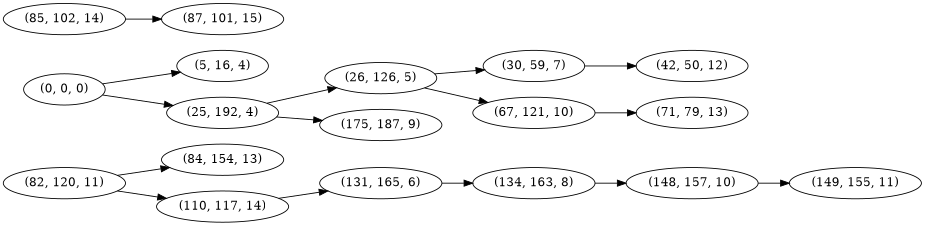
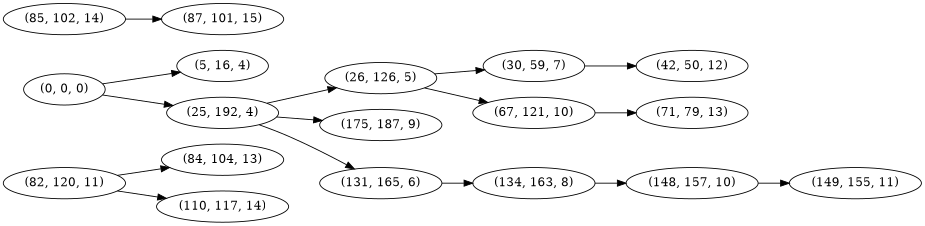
  digraph {
    rankdir=LR
    "(0, 0, 0)"
    "(5, 16, 4)"
    "(25, 192, 4)"
    "(26, 126, 5)"
    "(131, 165, 6)"
    "(175, 187, 9)"
    "(30, 59, 7)"
    "(67, 121, 10)"
    "(134, 163, 8)"
    "(42, 50, 12)"
    "(71, 79, 13)"
    "(82, 120, 11)"
-   "(84, 104, 13)" [label="(84, 154, 13)"]
+   "(84, 104, 13)"
    "(110, 117, 14)"
    "(85, 102, 14)"
    "(87, 101, 15)"
    "(148, 157, 10)"
    "(149, 155, 11)"
    "(0, 0, 0)" -> "(5, 16, 4)"
    "(0, 0, 0)" -> "(25, 192, 4)"
    "(25, 192, 4)" -> "(26, 126, 5)"
-   "(110, 117, 14)" -> "(131, 165, 6)"
+   "(25, 192, 4)" -> "(131, 165, 6)"
    "(25, 192, 4)" -> "(175, 187, 9)"
    "(26, 126, 5)" -> "(30, 59, 7)"
    "(26, 126, 5)" -> "(67, 121, 10)"
    "(131, 165, 6)" -> "(134, 163, 8)"
    "(30, 59, 7)" -> "(42, 50, 12)"
    "(67, 121, 10)" -> "(71, 79, 13)"
    "(134, 163, 8)" -> "(148, 157, 10)"
    "(82, 120, 11)" -> "(84, 104, 13)"
    "(82, 120, 11)" -> "(110, 117, 14)"
    "(85, 102, 14)" -> "(87, 101, 15)"
    "(148, 157, 10)" -> "(149, 155, 11)"
  }
